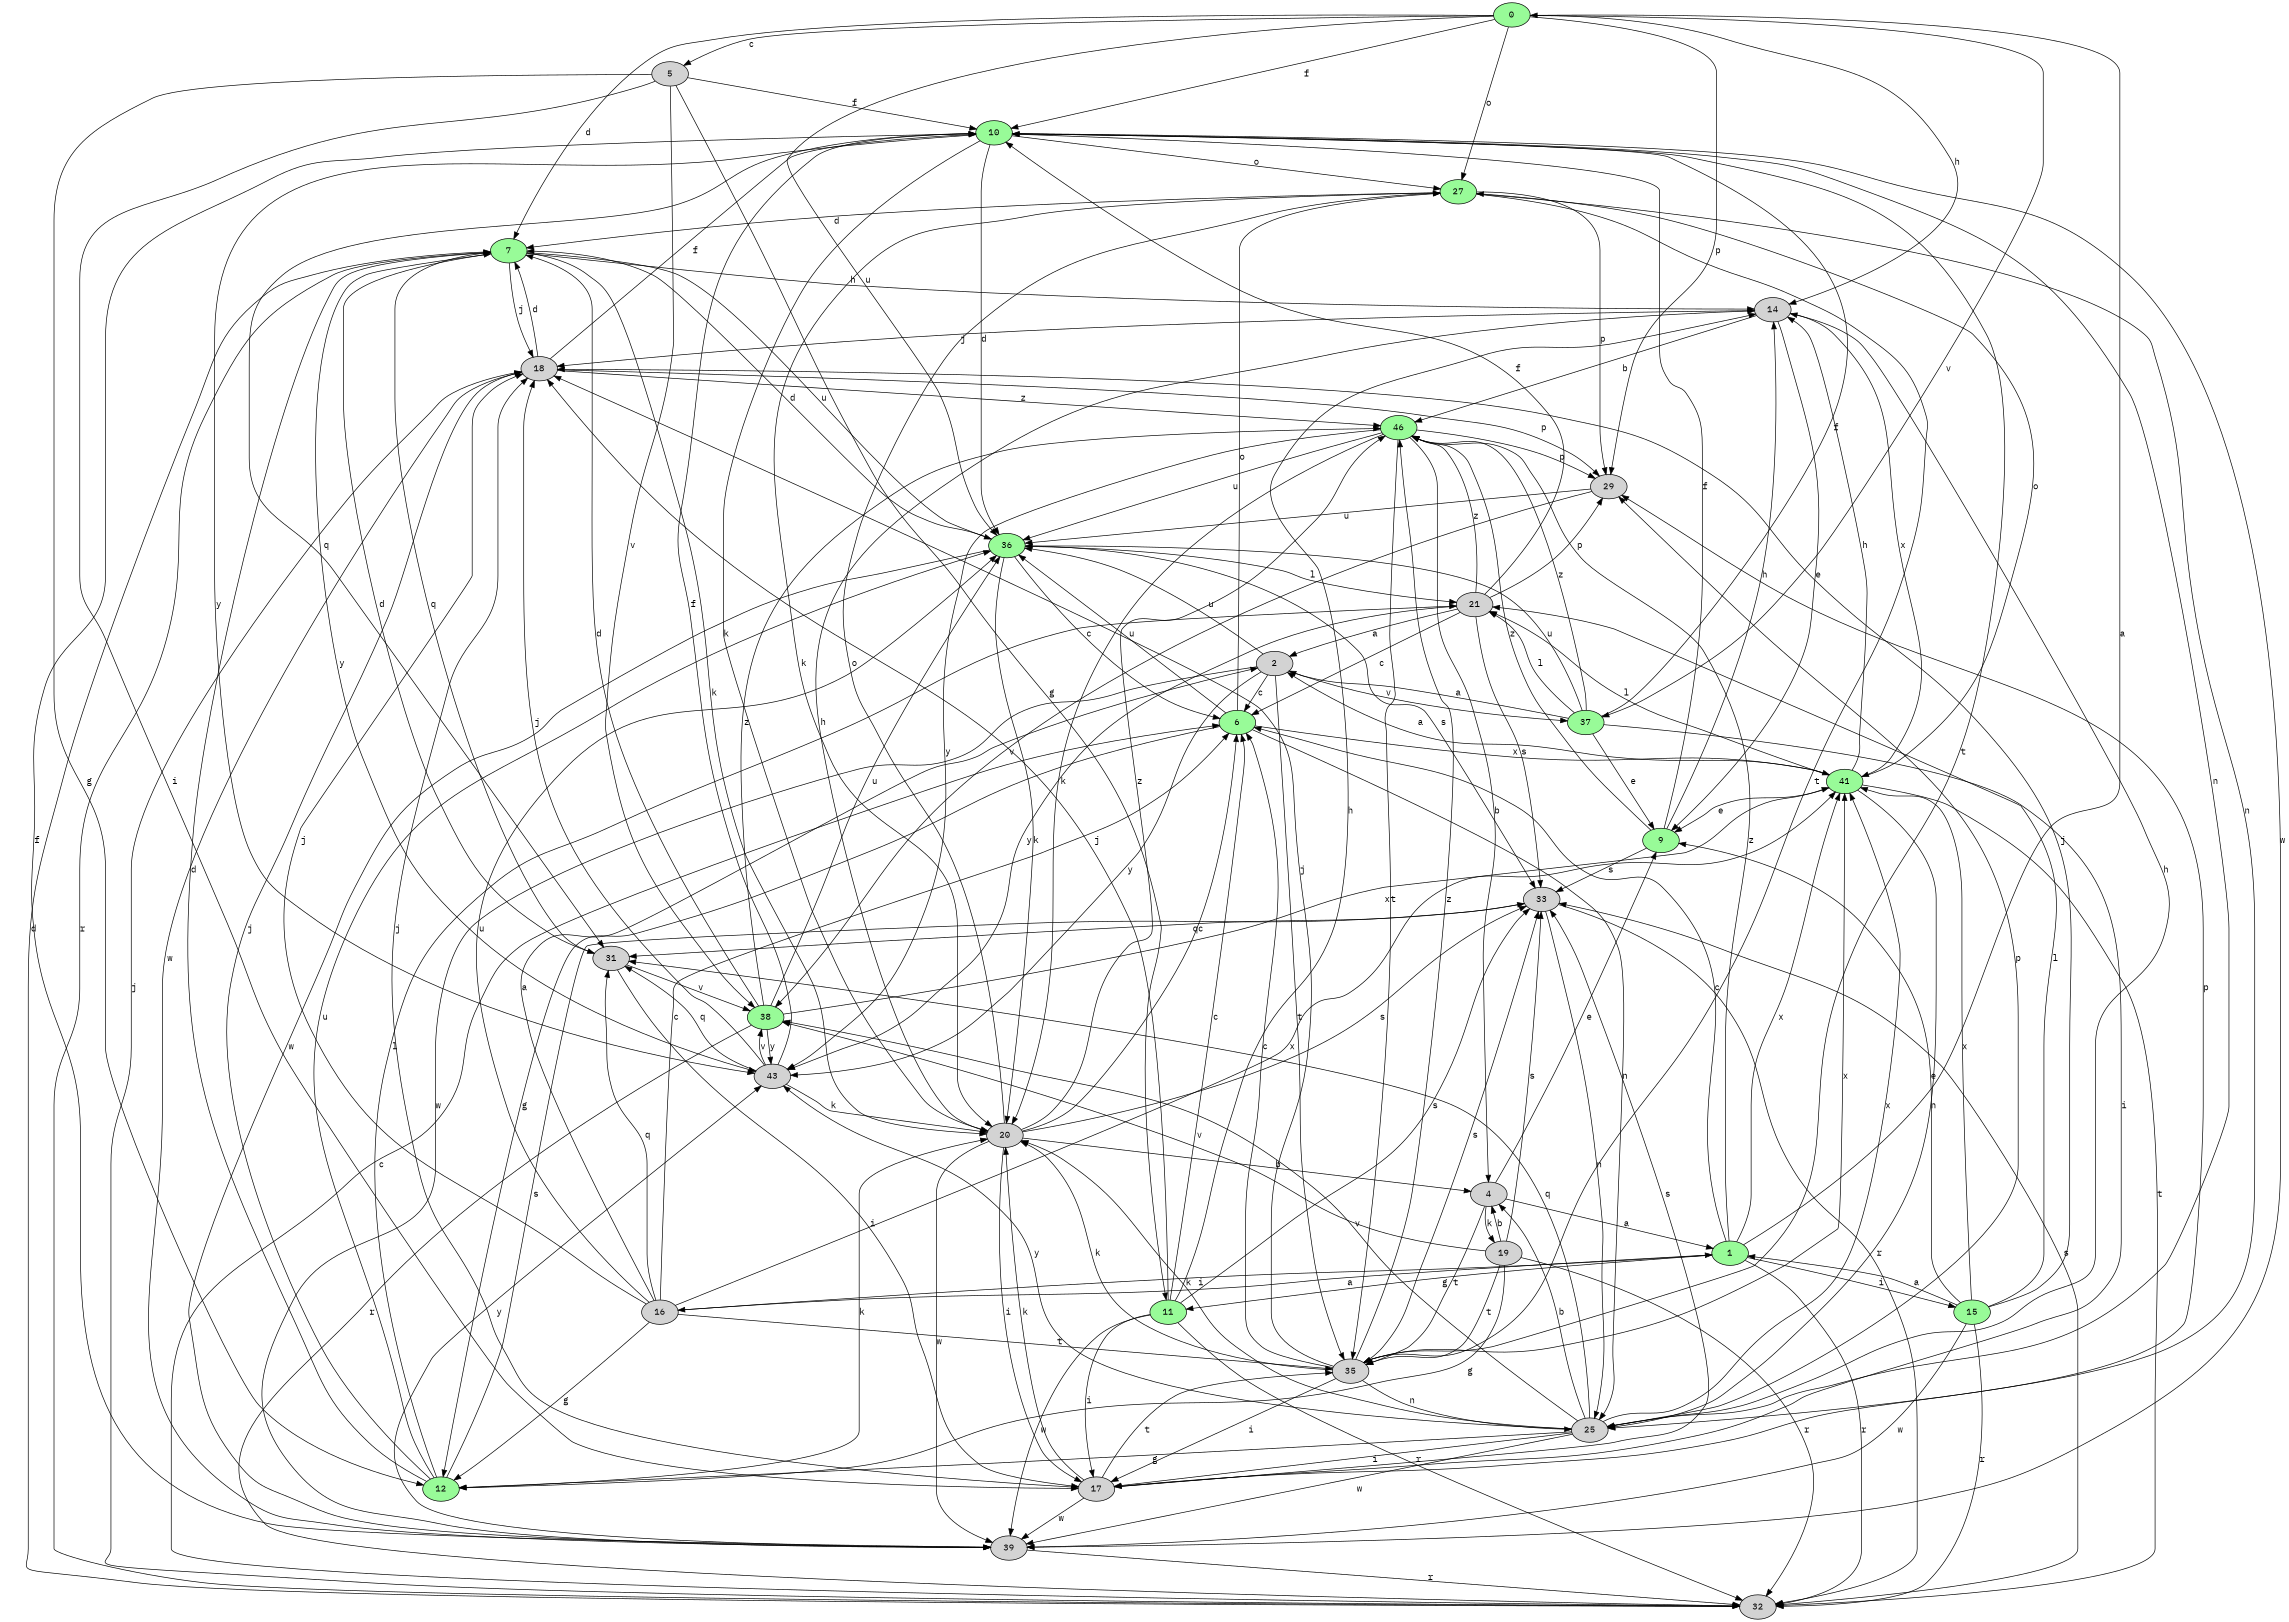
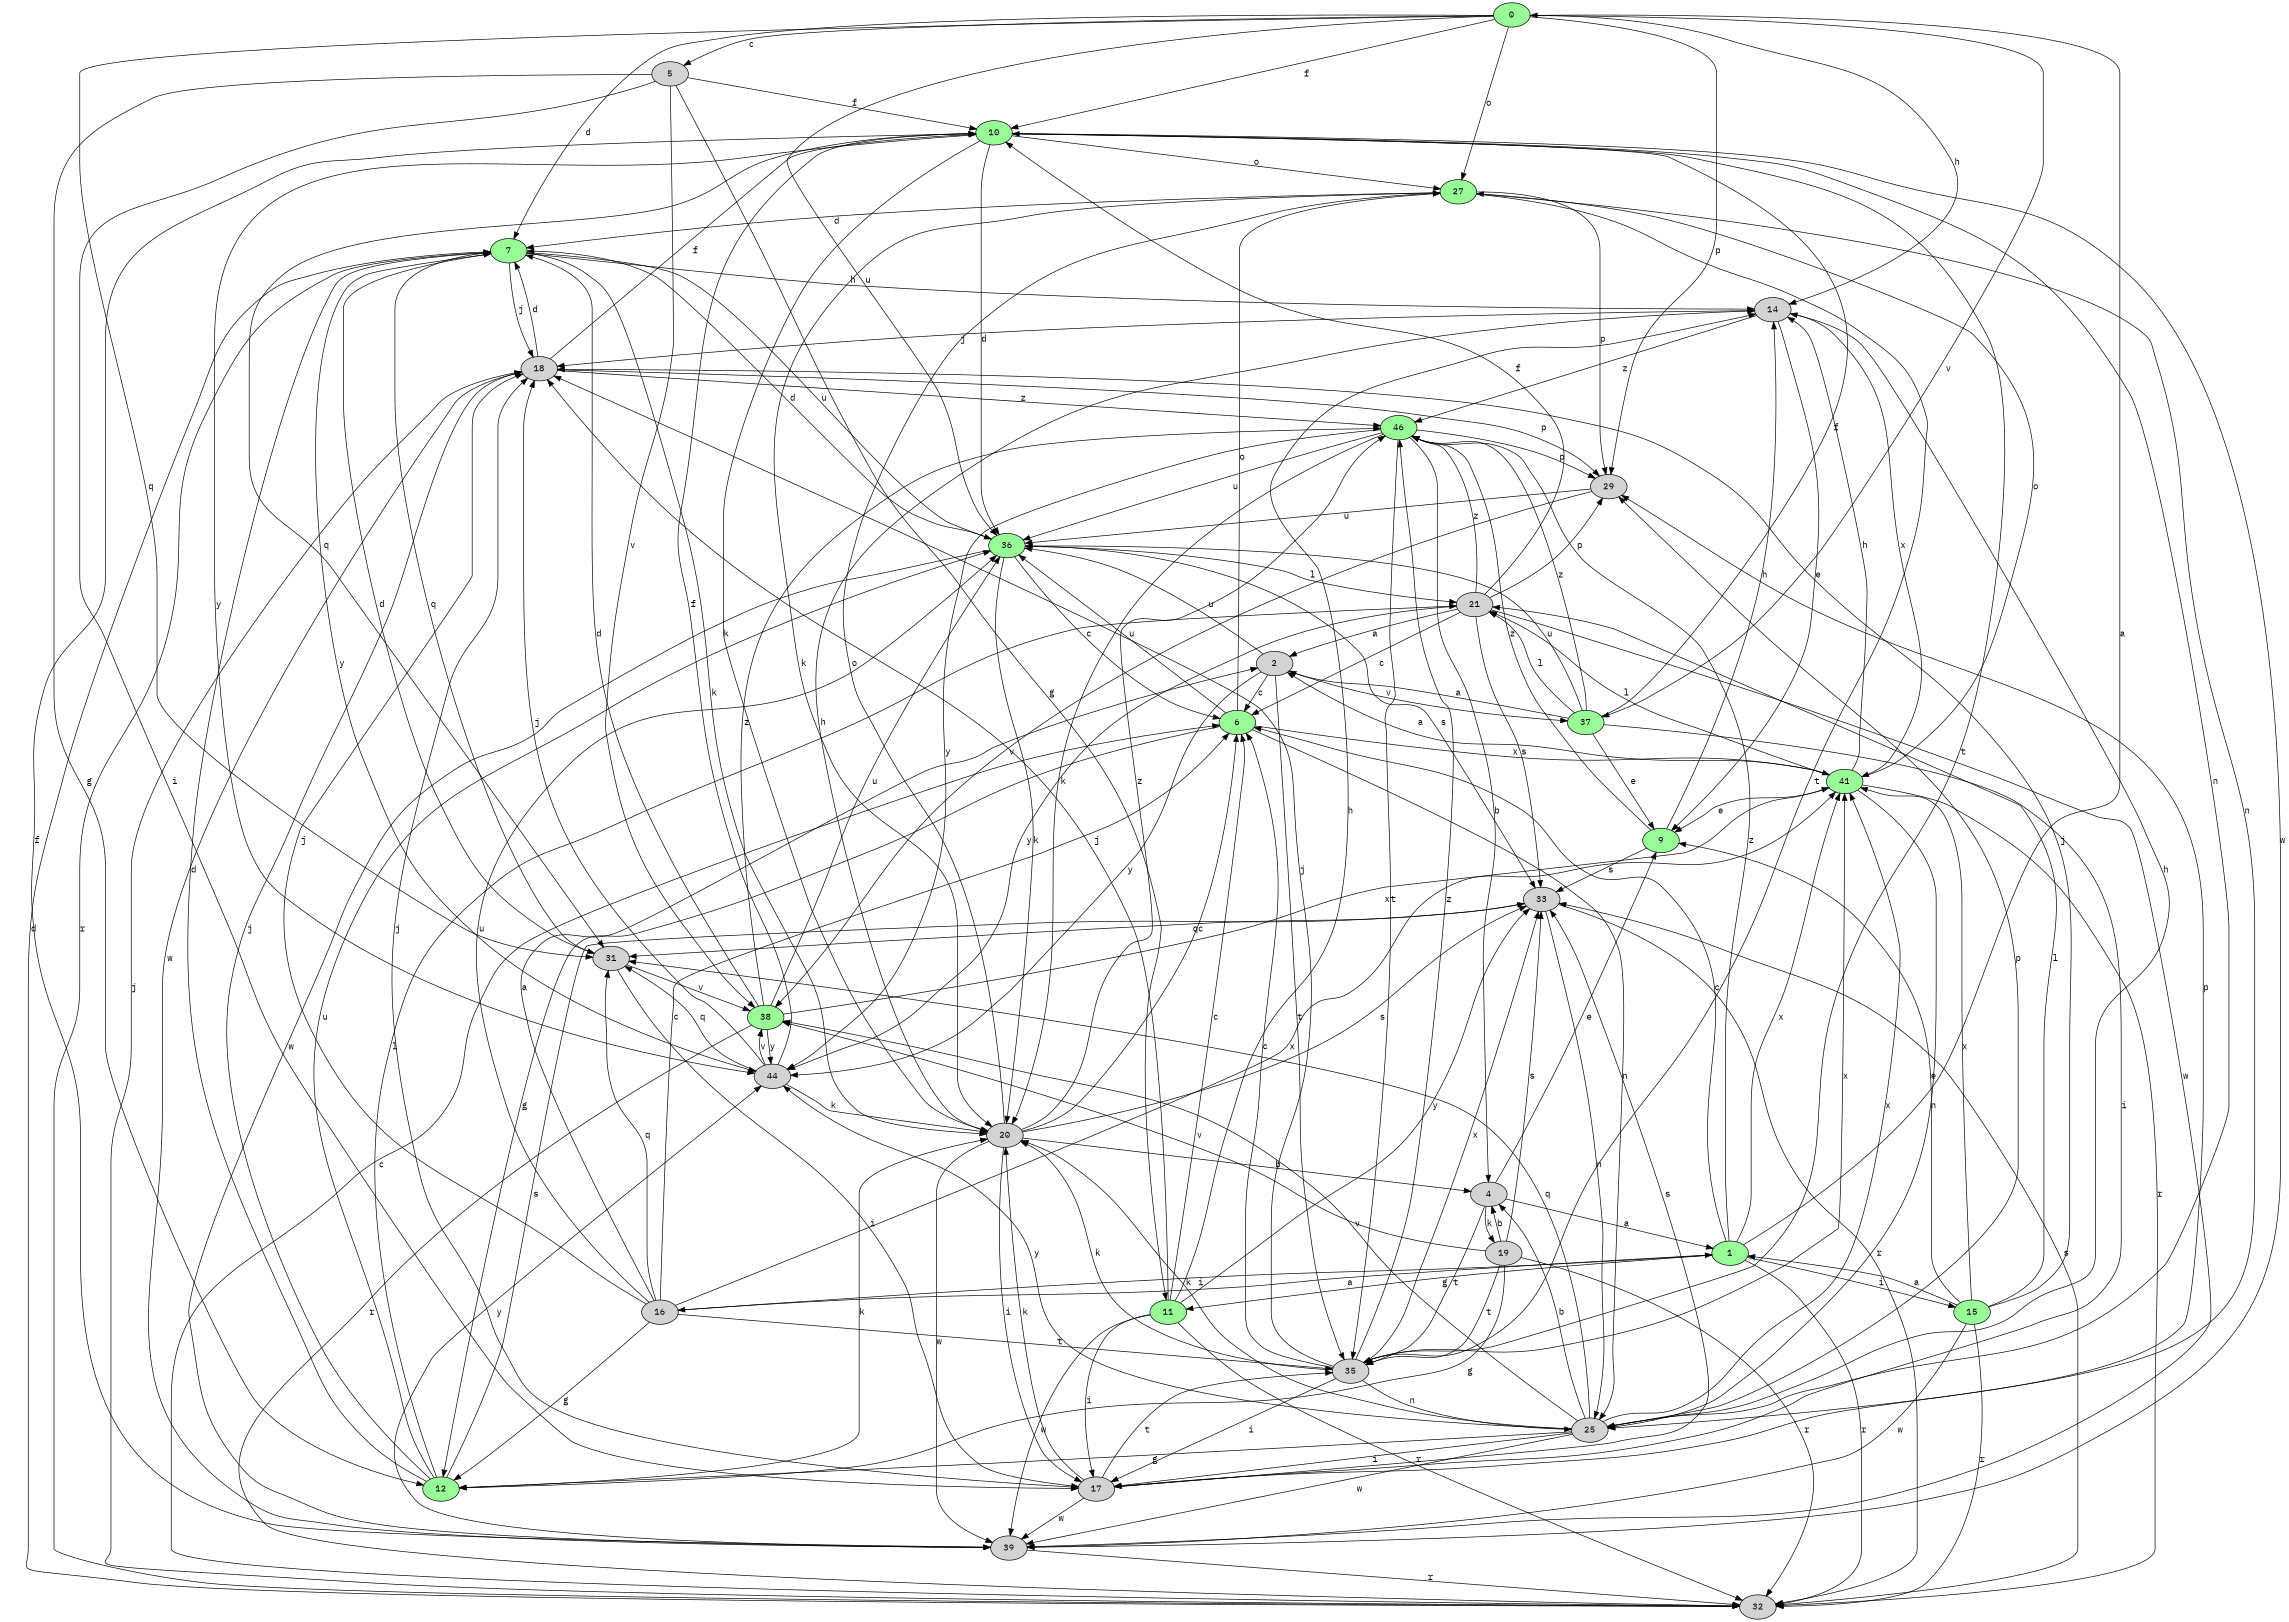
  strict digraph {
    fontname="IBM Plex Mono"
    node [fillcolor=lightgrey fontname="IBM Plex Mono" style=filled]
    edge [fontname="IBM Plex Mono"]
    0 [fillcolor=palegreen]
    5
    7 [fillcolor=palegreen]
    10 [fillcolor=palegreen]
    14
    27 [fillcolor=palegreen]
    29
    31
    36 [fillcolor=palegreen]
    37 [fillcolor=palegreen]
    11 [fillcolor=palegreen]
    12 [fillcolor=palegreen]
    17
    38 [fillcolor=palegreen]
    32
-   43
+   43 [label=44]
    18
    20
    35
    39
    25
    41 [fillcolor=palegreen]
    46 [fillcolor=palegreen]
    9 [fillcolor=palegreen]
    6 [fillcolor=palegreen]
    33
    21
    2
    1 [fillcolor=palegreen]
    15 [fillcolor=palegreen]
    16
    4
    19
    0 -> 5 [label=c]
    0 -> 7 [label=d]
    0 -> 10 [label=f]
    0 -> 14 [label=h]
    0 -> 27 [label=o]
    0 -> 29 [label=p]
+   0 -> 31 [label=q]
    0 -> 36 [label=u]
    0 -> 37 [label=v]
    5 -> 10 [label=f]
    5 -> 11 [label=g]
    5 -> 12 [label=g]
    5 -> 17 [label=i]
    5 -> 38 [label=v]
    7 -> 14 [label=h]
    7 -> 31 [label=q]
    7 -> 36 [label=u]
    7 -> 32 [label=r]
    7 -> 43 [label=y]
    7 -> 18 [label=j]
    7 -> 20 [label=k]
    10 -> 27 [label=o]
    10 -> 31 [label=q]
    10 -> 36 [label=d]
    10 -> 43 [label=y]
    10 -> 20 [label=k]
    10 -> 35 [label=t]
    10 -> 39 [label=w]
    10 -> 25 [label=n]
    14 -> 18 [label=j]
    14 -> 41 [label=x]
-   14 -> 46 [label=b]
+   14 -> 46 [label=z]
    14 -> 9 [label=e]
    27 -> 7 [label=d]
    27 -> 29 [label=p]
    27 -> 20 [label=k]
    27 -> 35 [label=t]
    27 -> 25 [label=n]
    29 -> 36 [label=u]
    29 -> 38 [label=v]
    31 -> 7 [label=d]
    31 -> 17 [label=i]
    31 -> 38 [label=v]
    36 -> 7 [label=d]
    36 -> 20 [label=k]
    36 -> 39 [label=w]
    36 -> 6 [label=c]
    36 -> 33 [label=s]
    36 -> 21 [label=l]
    37 -> 10 [label=f]
    37 -> 36 [label=u]
    37 -> 17 [label=i]
    37 -> 46 [label=z]
    37 -> 9 [label=e]
    37 -> 21 [label=l]
    37 -> 2 [label=a]
    11 -> 14 [label=h]
    11 -> 17 [label=i]
    11 -> 32 [label=r]
    11 -> 18 [label=j]
    11 -> 39 [label=w]
    11 -> 6 [label=c]
-   11 -> 33 [label=s]
+   11 -> 33 [label=y]
    12 -> 7 [label=d]
    12 -> 36 [label=u]
    12 -> 18 [label=j]
    12 -> 20 [label=k]
    12 -> 33 [label=s]
    12 -> 21 [label=l]
    17 -> 29 [label=p]
    17 -> 18 [label=j]
    17 -> 20 [label=k]
    17 -> 35 [label=t]
    17 -> 39 [label=w]
    17 -> 33 [label=s]
    38 -> 7 [label=d]
    38 -> 36 [label=u]
    38 -> 32 [label=r]
    38 -> 43 [label=y]
    38 -> 41 [label=x]
    38 -> 46 [label=z]
    32 -> 7 [label=d]
    32 -> 18 [label=j]
    32 -> 6 [label=c]
    32 -> 33 [label=s]
    43 -> 10 [label=f]
    43 -> 31 [label=q]
    43 -> 38 [label=v]
    43 -> 18 [label=j]
    43 -> 20 [label=k]
    18 -> 7 [label=d]
    18 -> 10 [label=f]
    18 -> 29 [label=p]
    18 -> 39 [label=w]
    18 -> 46 [label=z]
    20 -> 14 [label=h]
    20 -> 27 [label=o]
    20 -> 17 [label=i]
    20 -> 39 [label=w]
    20 -> 46 [label=z]
    20 -> 6 [label=c]
    20 -> 33 [label=s]
    20 -> 4 [label=b]
    35 -> 17 [label=i]
    35 -> 18 [label=j]
    35 -> 20 [label=k]
    35 -> 25 [label=n]
    35 -> 41 [label=x]
    35 -> 46 [label=z]
    35 -> 6 [label=c]
-   35 -> 33 [label=s]
+   35 -> 33 [label=x]
    39 -> 10 [label=f]
    39 -> 32 [label=r]
    39 -> 43 [label=y]
    25 -> 14 [label=h]
    25 -> 29 [label=p]
    25 -> 31 [label=q]
    25 -> 12 [label=g]
    25 -> 17 [label=i]
    25 -> 38 [label=v]
    25 -> 43 [label=y]
    25 -> 20 [label=k]
    25 -> 39 [label=w]
    25 -> 41 [label=x]
    25 -> 4 [label=b]
    41 -> 14 [label=h]
    41 -> 27 [label=o]
-   41 -> 32 [label=t]
+   41 -> 32 [label=r]
    41 -> 25 [label=n]
    41 -> 9 [label=e]
    41 -> 21 [label=l]
    41 -> 2 [label=a]
    46 -> 29 [label=p]
    46 -> 36 [label=u]
    46 -> 43 [label=y]
    46 -> 20 [label=k]
    46 -> 35 [label=t]
    46 -> 4 [label=b]
-   9 -> 10 [label=f]
    9 -> 14 [label=h]
    9 -> 46 [label=z]
    9 -> 33 [label=s]
    6 -> 27 [label=o]
    6 -> 36 [label=u]
    6 -> 12 [label=g]
    6 -> 25 [label=n]
    6 -> 41 [label=x]
    33 -> 31 [label=q]
    33 -> 32 [label=r]
    33 -> 25 [label=n]
    21 -> 10 [label=f]
    21 -> 29 [label=p]
    21 -> 43 [label=y]
    21 -> 46 [label=z]
    21 -> 6 [label=c]
    21 -> 33 [label=s]
    21 -> 2 [label=a]
    2 -> 36 [label=u]
    2 -> 37 [label=v]
    2 -> 43 [label=y]
    2 -> 35 [label=t]
-   2 -> 39 [label=w]
+   21 -> 39 [label=w]
    2 -> 6 [label=c]
    1 -> 0 [label=a]
    1 -> 11 [label=g]
    1 -> 32 [label=r]
    1 -> 41 [label=x]
    1 -> 46 [label=z]
    1 -> 6 [label=c]
    1 -> 15 [label=i]
    1 -> 16 [label=i]
    15 -> 32 [label=r]
    15 -> 18 [label=j]
    15 -> 39 [label=w]
    15 -> 41 [label=x]
    15 -> 9 [label=e]
    15 -> 21 [label=l]
    15 -> 1 [label=a]
    16 -> 31 [label=q]
    16 -> 36 [label=u]
    16 -> 12 [label=g]
    16 -> 18 [label=j]
    16 -> 35 [label=t]
    16 -> 41 [label=x]
    16 -> 6 [label=c]
    16 -> 2 [label=a]
    16 -> 1 [label=a]
    4 -> 35 [label=t]
    4 -> 9 [label=e]
    4 -> 1 [label=a]
    4 -> 19 [label=k]
    19 -> 12 [label=g]
    19 -> 38 [label=v]
    19 -> 32 [label=r]
    19 -> 35 [label=t]
    19 -> 33 [label=s]
    19 -> 4 [label=b]
  }
